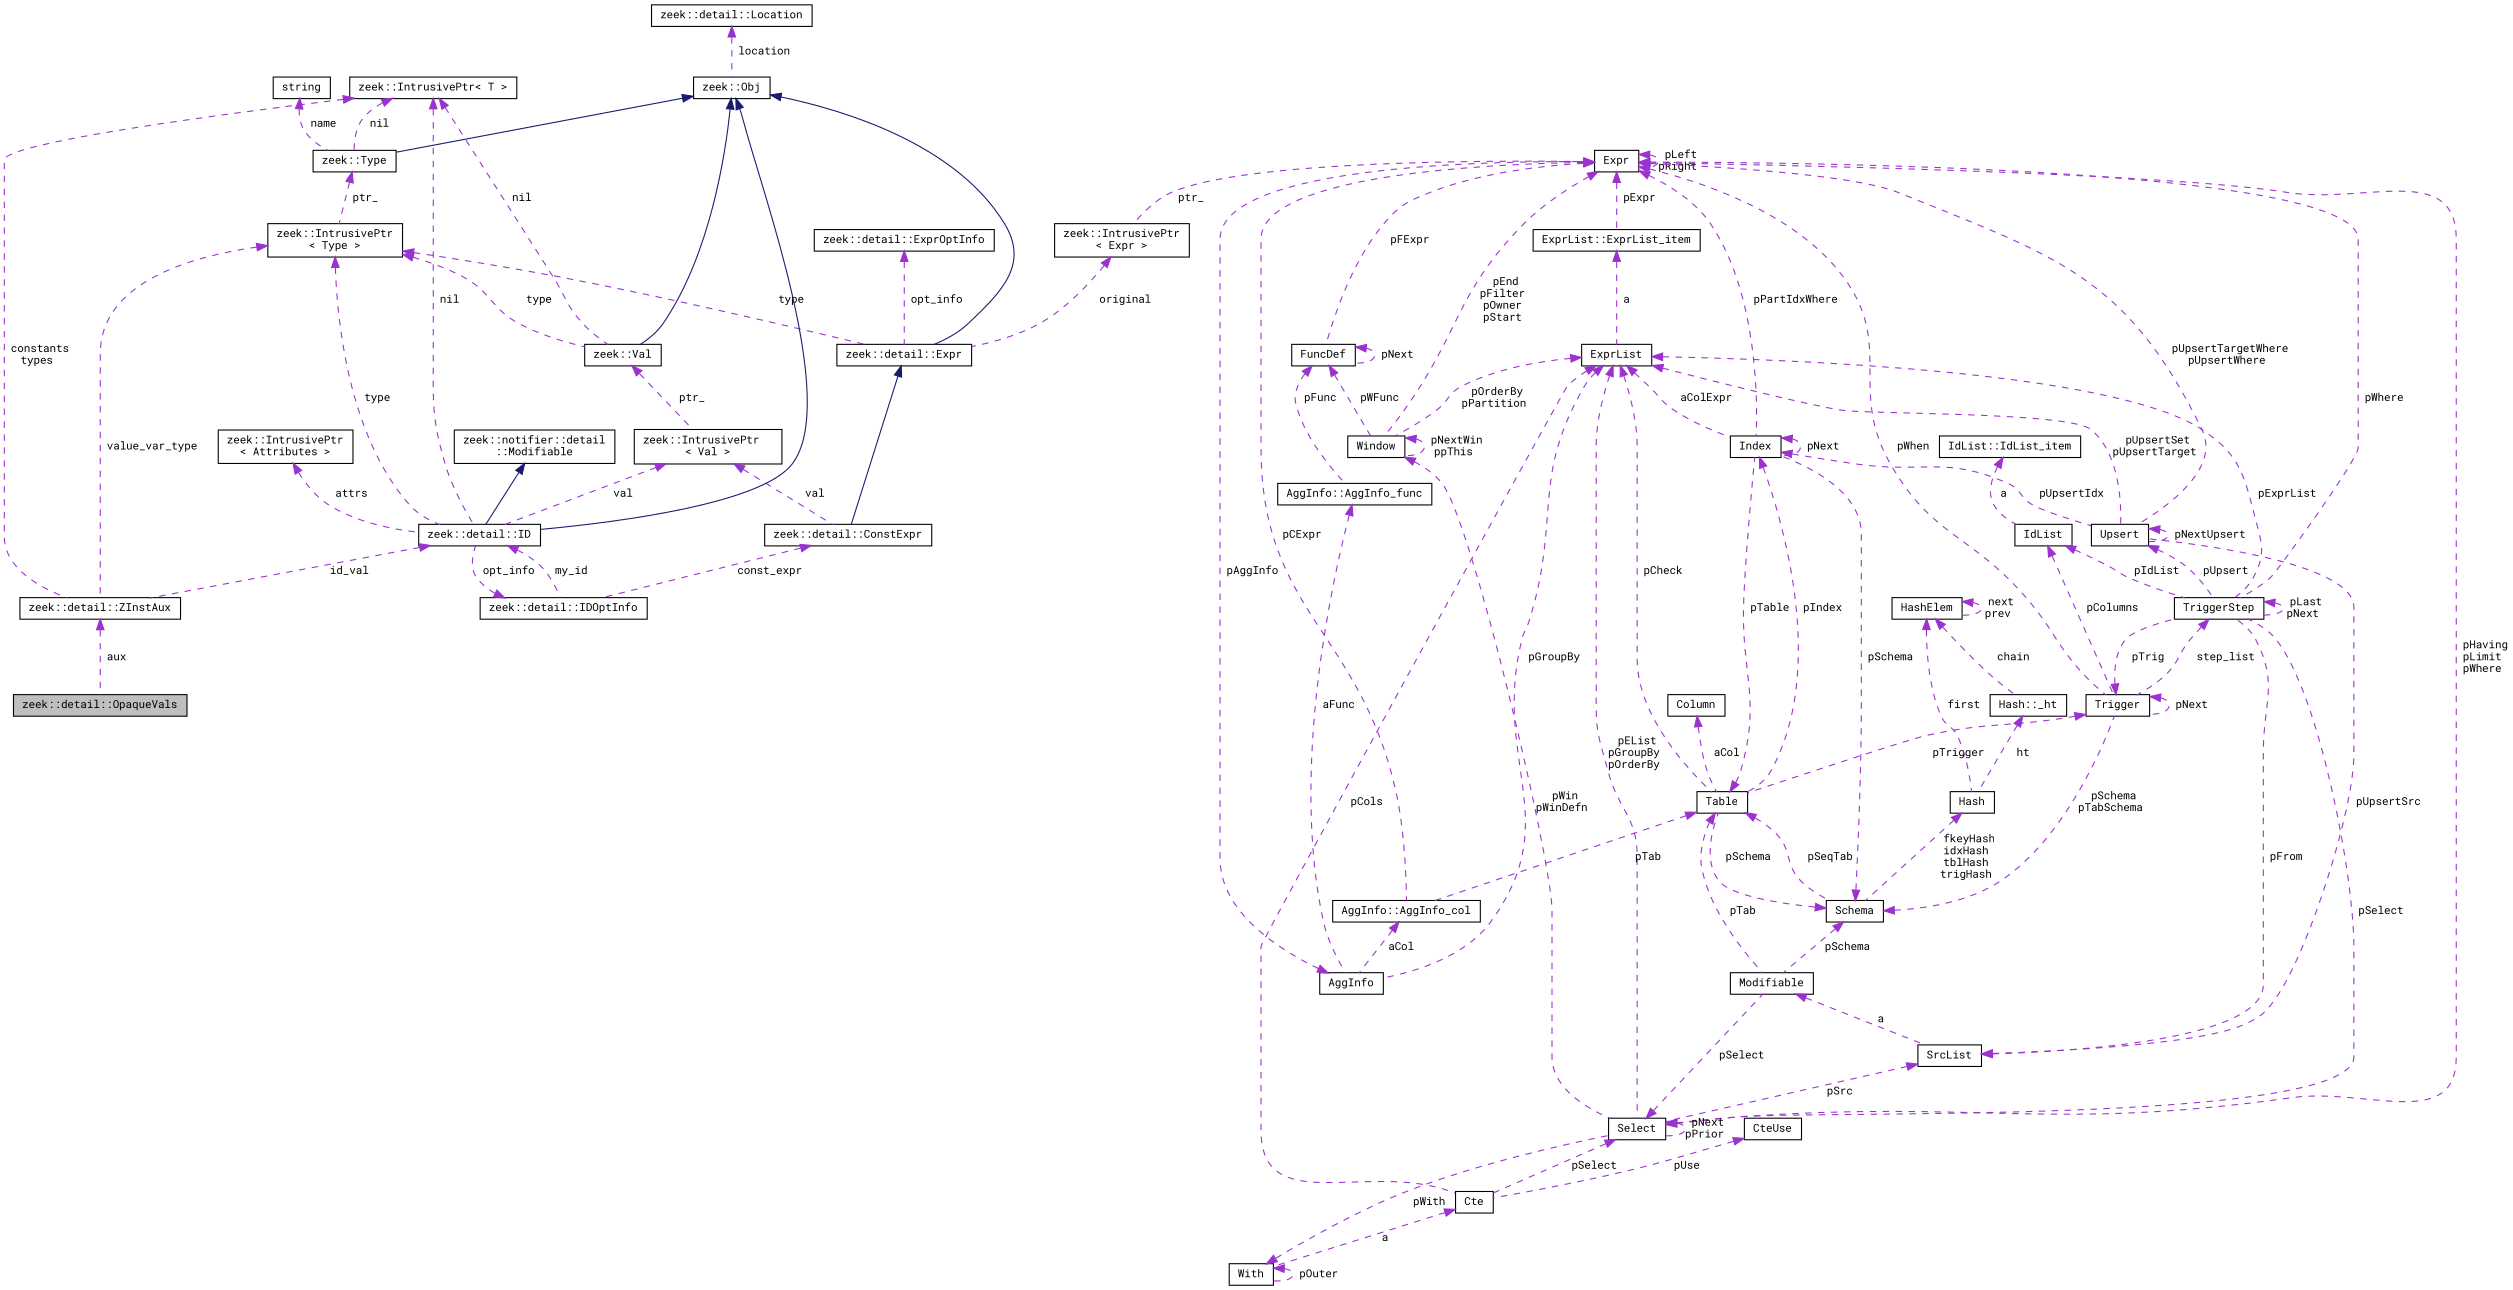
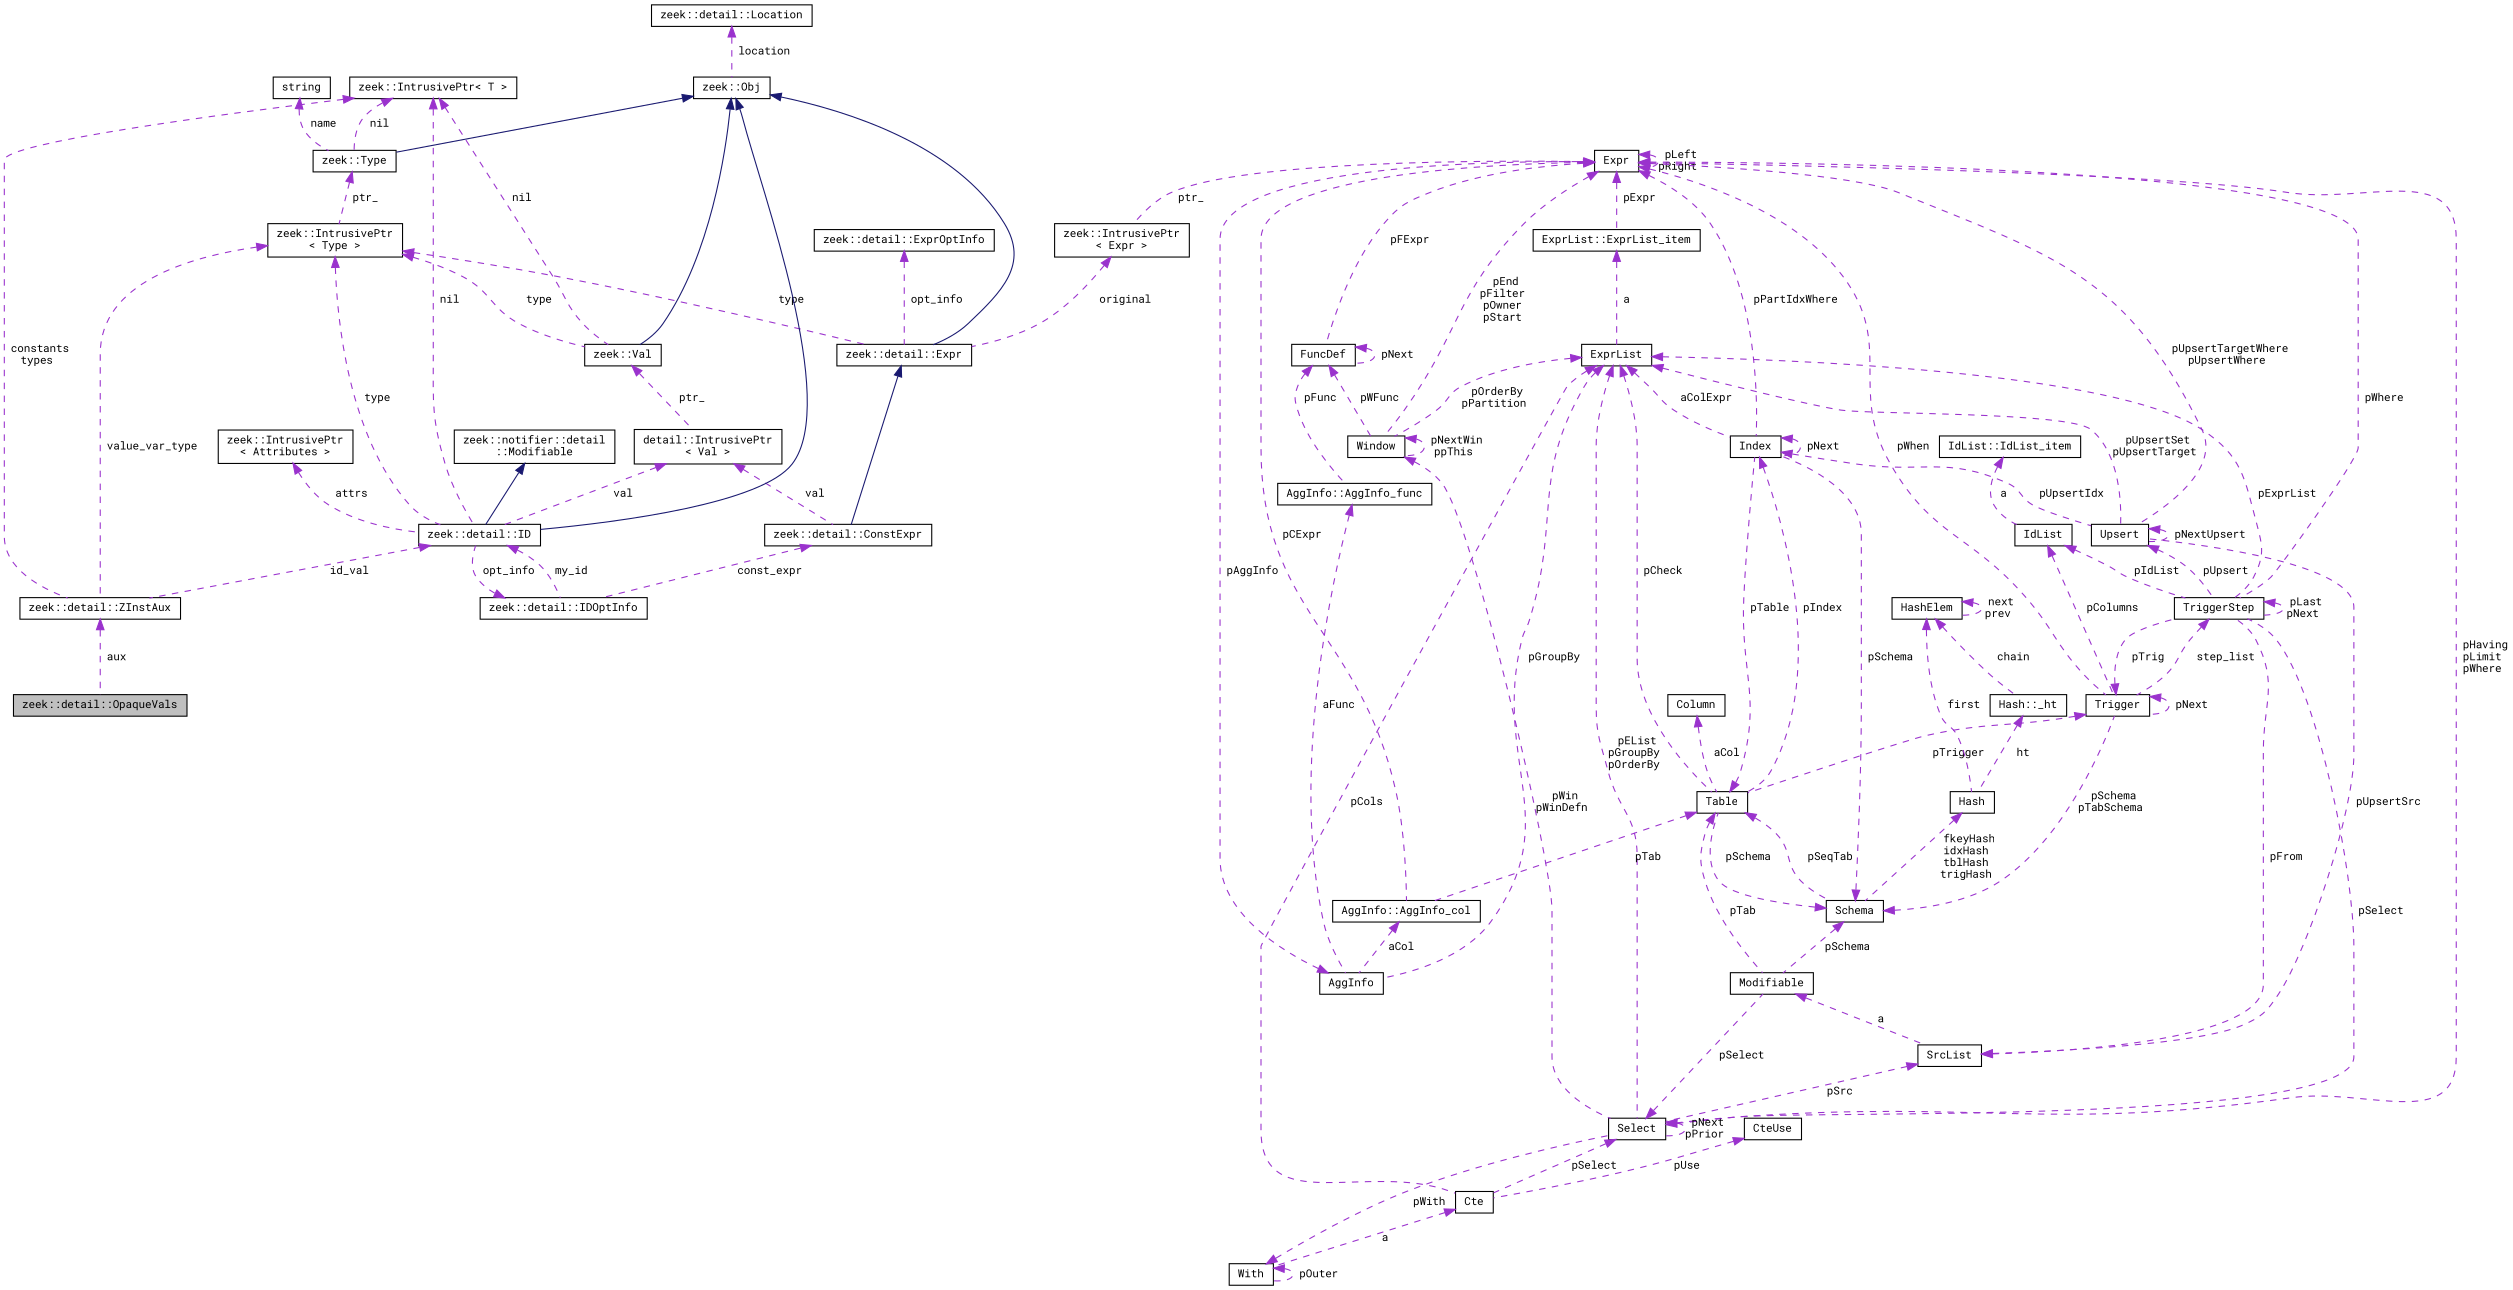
  digraph {
    fontname="Roboto Mono"
    node [color=black fillcolor=white fontname="Roboto Mono" fontsize=10 shape=record style=filled]
    edge [color=darkorchid3 dir=back fontname="Roboto Mono" fontsize=10 labelfontname=Helvetica labelfontsize=10 style=dashed]
    n1 [fillcolor=grey75 fontcolor=black height=0.2 label="zeek::detail::OpaqueVals" width=0.4]
    n2 [height=0.2 label="zeek::detail::ZInstAux" width=0.4]
    n3 [height=0.2 label="zeek::IntrusivePtr\< T \>" width=0.4]
    n4 [height=0.2 label="zeek::detail::ID" width=0.4]
    n5 [height=0.2 label="zeek::Type" width=0.4]
    n6 [height=0.2 label="zeek::Val" width=0.4]
    n7 [height=0.2 label="zeek::detail::IDOptInfo" width=0.4]
    n8 [height=0.2 label="zeek::IntrusivePtr\l\< Type \>" width=0.4]
-   n9 [height=0.2 label="zeek::IntrusivePtr\l\< Val \>" width=0.4]
+   n9 [height=0.2 label="detail::IntrusivePtr\l\< Val \>" width=0.4]
    n10 [height=0.2 label="zeek::Obj" width=0.4]
    n11 [height=0.2 label="zeek::detail::Expr" width=0.4]
    n12 [height=0.2 label="zeek::detail::ConstExpr" width=0.4]
    n13 [height=0.2 label="zeek::detail::Location" width=0.4]
    n14 [height=0.2 label="zeek::notifier::detail\l::Modifiable" width=0.4]
    n15 [height=0.2 label=string width=0.4]
    n16 [height=0.2 label="zeek::IntrusivePtr\l\< Attributes \>" width=0.4]
    n17 [height=0.2 label="zeek::IntrusivePtr\l\< Expr \>" width=0.4]
    n18 [height=0.2 label=Expr width=0.4]
    n19 [height=0.2 label="ExprList::ExprList_item" width=0.4]
    n20 [height=0.2 label="AggInfo::AggInfo_col" width=0.4]
    n21 [height=0.2 label=Index width=0.4]
    n22 [height=0.2 label=Trigger width=0.4]
    n23 [height=0.2 label=TriggerStep width=0.4]
    n24 [height=0.2 label=Select width=0.4]
    n25 [height=0.2 label=Window width=0.4]
    n26 [height=0.2 label=Upsert width=0.4]
    n27 [height=0.2 label=FuncDef width=0.4]
    n28 [height=0.2 label=ExprList width=0.4]
    n29 [height=0.2 label=AggInfo width=0.4]
    n30 [height=0.2 label=Table width=0.4]
    n31 [height=0.2 label=Cte width=0.4]
    n32 [height=0.2 label=Modifiable width=0.4]
    n33 [height=0.2 label="AggInfo::AggInfo_func" width=0.4]
    n34 [height=0.2 label=Schema width=0.4]
    n35 [height=0.2 label=With width=0.4]
    n36 [height=0.2 label=SrcList width=0.4]
    n37 [height=0.2 label=Column width=0.4]
    n38 [height=0.2 label=Hash width=0.4]
    n39 [height=0.2 label=HashElem width=0.4]
    n40 [height=0.2 label="Hash::_ht" width=0.4]
    n41 [height=0.2 label=IdList width=0.4]
    n42 [height=0.2 label="IdList::IdList_item" width=0.4]
    n43 [height=0.2 label=CteUse width=0.4]
    n44 [height=0.2 label="zeek::detail::ExprOptInfo" width=0.4]
    n2 -> n1 [label=" aux"]
    n3 -> n2 [label=" constants\ntypes"]
    n3 -> n4 [label=" nil"]
    n3 -> n5 [label=" nil"]
    n3 -> n6 [label=" nil"]
    n4 -> n2 [label=" id_val"]
    n4 -> n7 [label=" my_id"]
    n5 -> n8 [label=" ptr_"]
    n6 -> n9 [label=" ptr_"]
    n7 -> n4 [label=" opt_info"]
    n8 -> n2 [label=" value_var_type"]
    n8 -> n4 [label=" type"]
    n8 -> n6 [label=" type"]
    n8 -> n11 [label=" type"]
    n9 -> n4 [label=" val"]
    n9 -> n12 [label=" val"]
    n10 -> n4 [color=midnightblue style=solid]
    n10 -> n5 [color=midnightblue style=solid]
    n10 -> n6 [color=midnightblue style=solid]
    n10 -> n11 [color=midnightblue style=solid]
    n11 -> n12 [color=midnightblue style=solid]
    n12 -> n7 [label=" const_expr"]
    n13 -> n10 [label=" location"]
    n14 -> n4 [color=midnightblue style=solid]
    n15 -> n5 [label=" name"]
    n16 -> n4 [label=" attrs"]
    n17 -> n11 [label=" original"]
    n18 -> n17 [label=" ptr_"]
    n18 -> n18 [label=" pLeft\npRight"]
    n18 -> n19 [label=" pExpr"]
    n18 -> n20 [label=" pCExpr"]
    n18 -> n21 [label=" pPartIdxWhere"]
    n18 -> n22 [label=" pWhen"]
    n18 -> n23 [label=" pWhere"]
    n18 -> n24 [label=" pHaving\npLimit\npWhere"]
    n18 -> n25 [label=" pEnd\npFilter\npOwner\npStart"]
    n18 -> n26 [label=" pUpsertTargetWhere\npUpsertWhere"]
    n18 -> n27 [label=" pFExpr"]
    n19 -> n28 [label=" a"]
    n20 -> n29 [label=" aCol"]
    n21 -> n21 [label=" pNext"]
    n21 -> n26 [label=" pUpsertIdx"]
    n21 -> n30 [label=" pIndex"]
    n22 -> n22 [label=" pNext"]
    n22 -> n23 [label=" pTrig"]
    n22 -> n30 [label=" pTrigger"]
    n23 -> n22 [label=" step_list"]
    n23 -> n23 [label=" pLast\npNext"]
    n24 -> n23 [label=" pSelect"]
    n24 -> n24 [label=" pNext\npPrior"]
    n24 -> n31 [label=" pSelect"]
    n24 -> n32 [label=" pSelect"]
    n25 -> n24 [label=" pWin\npWinDefn"]
    n25 -> n25 [label=" pNextWin\nppThis"]
    n26 -> n23 [label=" pUpsert"]
    n26 -> n26 [label=" pNextUpsert"]
    n27 -> n25 [label=" pWFunc"]
    n27 -> n27 [label=" pNext"]
    n27 -> n33 [label=" pFunc"]
    n28 -> n21 [label=" aColExpr"]
    n28 -> n23 [label=" pExprList"]
    n28 -> n24 [label=" pEList\npGroupBy\npOrderBy"]
    n28 -> n25 [label=" pOrderBy\npPartition"]
    n28 -> n26 [label=" pUpsertSet\npUpsertTarget"]
    n28 -> n29 [label=" pGroupBy"]
    n28 -> n30 [label=" pCheck"]
    n28 -> n31 [label=" pCols"]
    n29 -> n18 [label=" pAggInfo"]
    n30 -> n20 [label=" pTab"]
    n30 -> n21 [label=" pTable"]
    n30 -> n32 [label=" pTab"]
    n30 -> n34 [label=" pSeqTab"]
    n31 -> n35 [label=" a"]
    n32 -> n36 [label=" a"]
    n33 -> n29 [label=" aFunc"]
    n34 -> n21 [label=" pSchema"]
    n34 -> n22 [label=" pSchema\npTabSchema"]
    n34 -> n30 [label=" pSchema"]
    n34 -> n32 [label=" pSchema"]
    n35 -> n24 [label=" pWith"]
    n35 -> n35 [label=" pOuter"]
    n36 -> n23 [label=" pFrom"]
    n36 -> n24 [label=" pSrc"]
    n36 -> n26 [label=" pUpsertSrc"]
    n37 -> n30 [label=" aCol"]
    n38 -> n34 [label=" fkeyHash\nidxHash\ntblHash\ntrigHash"]
    n39 -> n38 [label=" first"]
    n39 -> n39 [label=" next\nprev"]
    n39 -> n40 [label=" chain"]
    n40 -> n38 [label=" ht"]
    n41 -> n22 [label=" pColumns"]
    n41 -> n23 [label=" pIdList"]
    n42 -> n41 [label=" a"]
    n43 -> n31 [label=" pUse"]
    n44 -> n11 [label=" opt_info"]
  }
